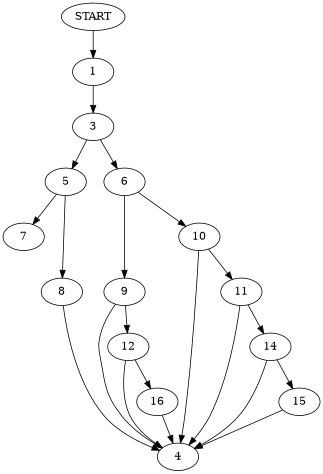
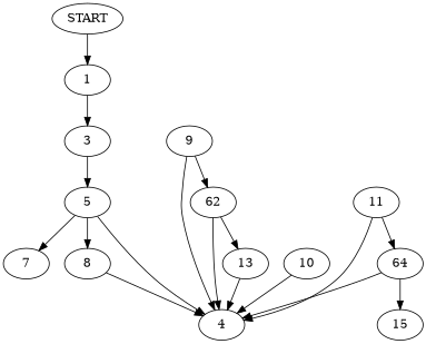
  digraph {
    n1 [label=START]
    1
    3
    5
-   6
    7
    8
    9
    10
    4
-   12
+   12 [label=62]
    11
-   13 [label=16]
-   14
+   13
+   14 [label=64]
    15
    n1 -> 1
    1 -> 3
    3 -> 5
-   3 -> 6
    5 -> 7
    5 -> 8
-   6 -> 9
-   6 -> 10
    8 -> 4
    9 -> 4
    9 -> 12
    10 -> 4
-   10 -> 11
    12 -> 4
    12 -> 13
    11 -> 4
    11 -> 14
    13 -> 4
    14 -> 4
    14 -> 15
-   15 -> 4
+   5 -> 4
  }
